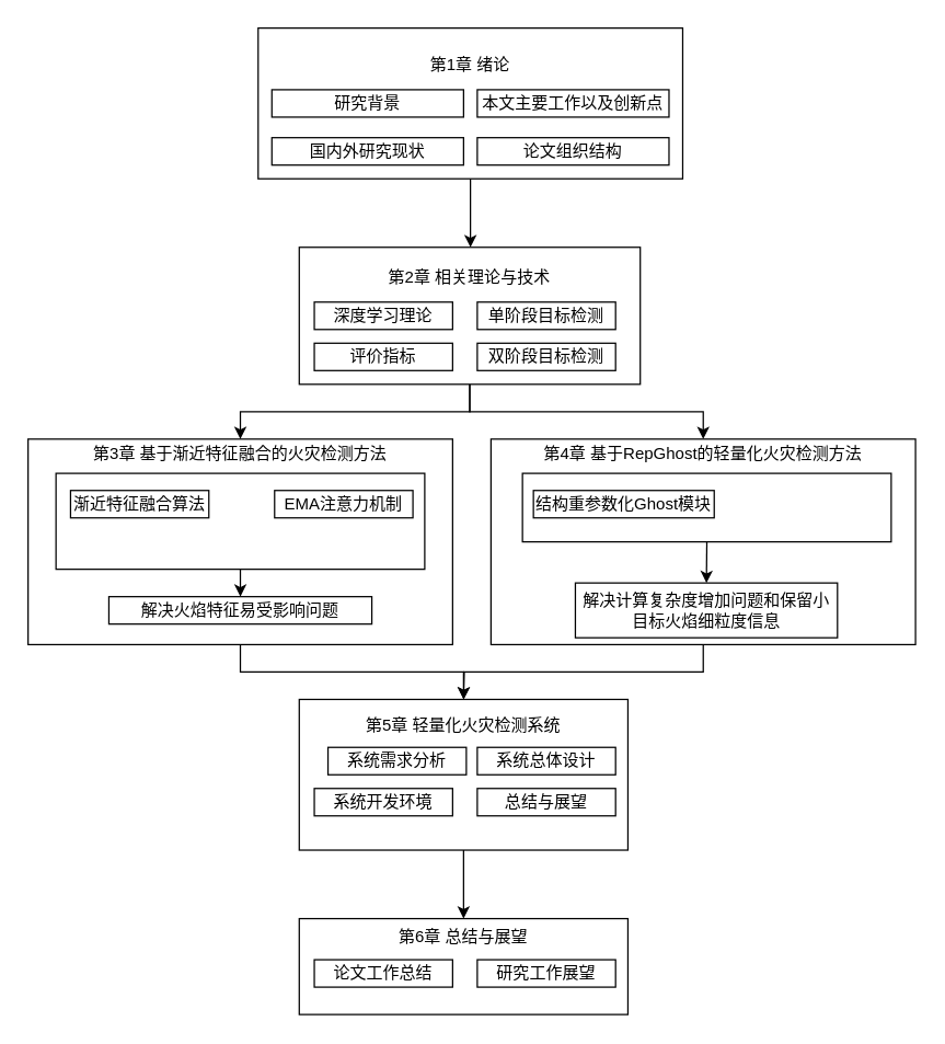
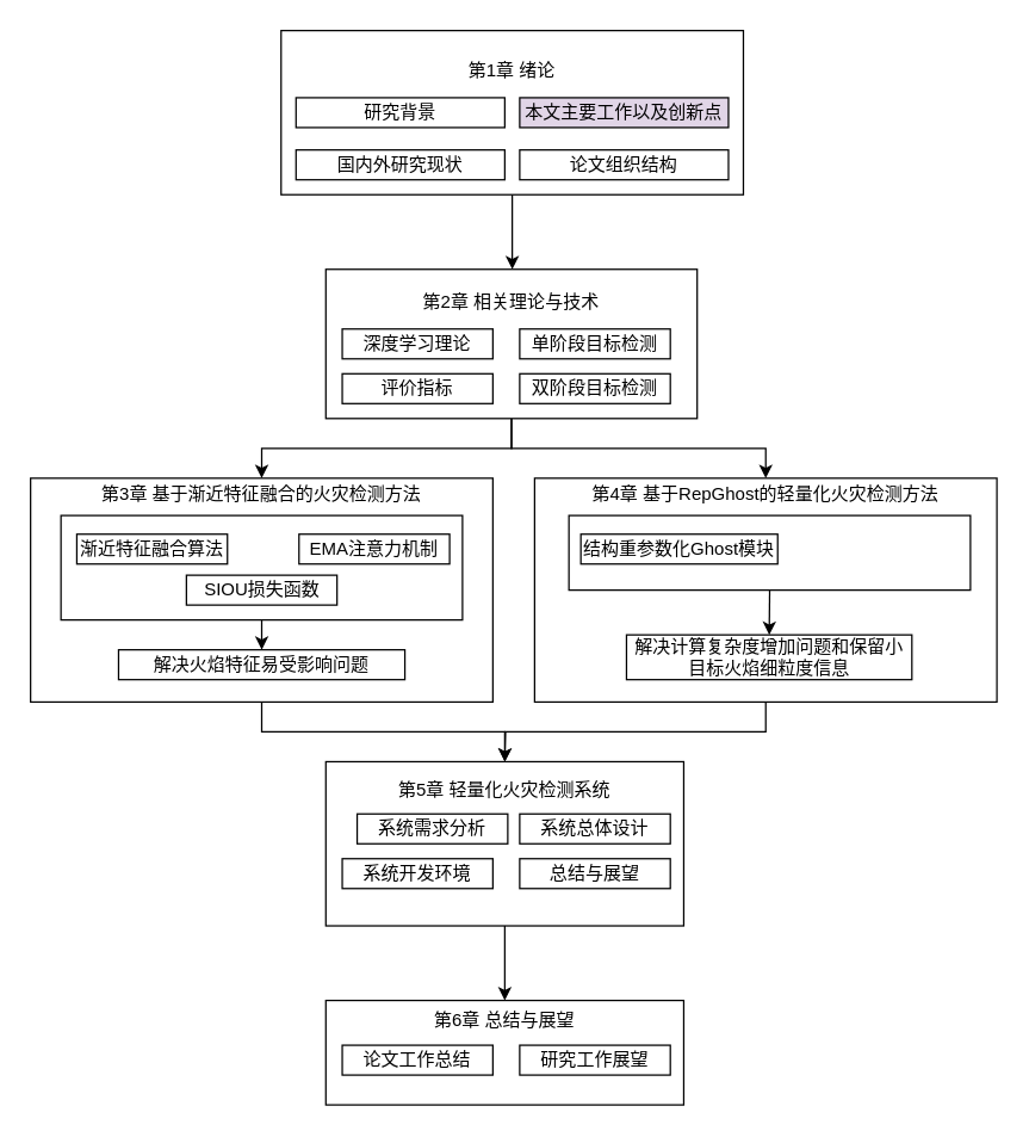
  <mxCell id="0" />
  <mxCell id="1" parent="0" />
  <mxCell id="2" style="edgeStyle=orthogonalEdgeStyle;rounded=0;orthogonalLoop=1;jettySize=auto;html=1;entryX=0.5;entryY=0;entryDx=0;entryDy=0;" edge="1" parent="1" source="3" target="30"><mxGeometry relative="1" as="geometry" /></mxCell>
  <mxCell id="3" value="第3章 基于渐近特征融合的火灾检测方法&lt;div&gt;&lt;br&gt;&lt;/div&gt;&lt;div&gt;&lt;br&gt;&lt;/div&gt;&lt;div&gt;&lt;br&gt;&lt;/div&gt;&lt;div&gt;&lt;br&gt;&lt;/div&gt;&lt;div&gt;&lt;br&gt;&lt;/div&gt;&lt;div&gt;&lt;br&gt;&lt;/div&gt;&lt;div&gt;&lt;br&gt;&lt;/div&gt;&lt;div&gt;&lt;br&gt;&lt;/div&gt;&lt;div&gt;&lt;br&gt;&lt;/div&gt;" style="rounded=0;whiteSpace=wrap;html=1;" vertex="1" parent="1"><mxGeometry x="20" y="320" width="310" height="150" as="geometry" /></mxCell>
  <mxCell id="4" style="edgeStyle=orthogonalEdgeStyle;rounded=0;orthogonalLoop=1;jettySize=auto;html=1;exitX=0.5;exitY=1;exitDx=0;exitDy=0;entryX=0.5;entryY=0;entryDx=0;entryDy=0;" edge="1" parent="1" source="5" target="22"><mxGeometry relative="1" as="geometry" /></mxCell>
  <mxCell id="5" value="" style="rounded=0;whiteSpace=wrap;html=1;" vertex="1" parent="1"><mxGeometry x="40.38" y="345" width="269.25" height="70" as="geometry" /></mxCell>
  <mxCell id="6" style="edgeStyle=orthogonalEdgeStyle;rounded=0;orthogonalLoop=1;jettySize=auto;html=1;" edge="1" parent="1" source="7"><mxGeometry relative="1" as="geometry"><mxPoint x="343" y="180" as="targetPoint" /></mxGeometry></mxCell>
  <mxCell id="7" value="第1章 绪论&lt;div&gt;&lt;br&gt;&lt;/div&gt;&lt;div&gt;&lt;br&gt;&lt;/div&gt;&lt;div&gt;&lt;br&gt;&lt;/div&gt;&lt;div&gt;&lt;br&gt;&lt;/div&gt;" style="rounded=0;whiteSpace=wrap;html=1;" vertex="1" parent="1"><mxGeometry x="188" y="20" width="310" height="110" as="geometry" /></mxCell>
  <mxCell id="8" value="研究背景" style="rounded=0;whiteSpace=wrap;html=1;" vertex="1" parent="1"><mxGeometry x="198" y="65" width="140" height="20" as="geometry" /></mxCell>
  <mxCell id="9" value="国内外研究现状" style="rounded=0;whiteSpace=wrap;html=1;" vertex="1" parent="1"><mxGeometry x="198" y="100" width="140" height="20" as="geometry" /></mxCell>
- <mxCell id="10" value="本文主要工作以及创新点" style="rounded=0;whiteSpace=wrap;html=1;" vertex="1" parent="1"><mxGeometry x="348" y="65" width="140" height="20" as="geometry" /></mxCell>
+ <mxCell id="10" value="本文主要工作以及创新点" style="rounded=0;whiteSpace=wrap;html=1;fillColor=#e1d5e7;" vertex="1" parent="1"><mxGeometry x="348" y="65" width="140" height="20" as="geometry" /></mxCell>
  <mxCell id="11" value="论文组织结构" style="rounded=0;whiteSpace=wrap;html=1;" vertex="1" parent="1"><mxGeometry x="348" y="100" width="140" height="20" as="geometry" /></mxCell>
  <mxCell id="12" style="edgeStyle=orthogonalEdgeStyle;rounded=0;orthogonalLoop=1;jettySize=auto;html=1;exitX=0.5;exitY=1;exitDx=0;exitDy=0;" edge="1" parent="1" source="14" target="3"><mxGeometry relative="1" as="geometry" /></mxCell>
  <mxCell id="13" style="edgeStyle=orthogonalEdgeStyle;rounded=0;orthogonalLoop=1;jettySize=auto;html=1;" edge="1" parent="1" source="14" target="24"><mxGeometry relative="1" as="geometry" /></mxCell>
  <mxCell id="14" value="第2章 相关理论与技术&lt;div&gt;&lt;br&gt;&lt;/div&gt;&lt;div&gt;&lt;br&gt;&lt;/div&gt;&lt;div&gt;&lt;br&gt;&lt;/div&gt;&lt;div&gt;&lt;br&gt;&lt;/div&gt;" style="rounded=0;whiteSpace=wrap;html=1;" vertex="1" parent="1"><mxGeometry x="218" y="180" width="249" height="100" as="geometry" /></mxCell>
  <mxCell id="15" value="深度学习理论" style="rounded=0;whiteSpace=wrap;html=1;" vertex="1" parent="1"><mxGeometry x="229" y="220" width="101" height="20" as="geometry" /></mxCell>
  <mxCell id="16" value="单阶段目标检测" style="rounded=0;whiteSpace=wrap;html=1;" vertex="1" parent="1"><mxGeometry x="348" y="220" width="101" height="20" as="geometry" /></mxCell>
  <mxCell id="17" value="评价指标" style="rounded=0;whiteSpace=wrap;html=1;" vertex="1" parent="1"><mxGeometry x="229" y="250" width="101" height="20" as="geometry" /></mxCell>
  <mxCell id="18" value="双阶段目标检测" style="rounded=0;whiteSpace=wrap;html=1;" vertex="1" parent="1"><mxGeometry x="348" y="250" width="101" height="20" as="geometry" /></mxCell>
  <mxCell id="19" value="渐近特征融合算法" style="rounded=0;whiteSpace=wrap;html=1;" vertex="1" parent="1"><mxGeometry x="51" y="357.5" width="101" height="20" as="geometry" /></mxCell>
  <mxCell id="20" value="EMA注意力机制" style="rounded=0;whiteSpace=wrap;html=1;" vertex="1" parent="1"><mxGeometry x="200" y="357.5" width="101" height="20" as="geometry" /></mxCell>
+ <mxCell id="21" value="SIOU损失函数" style="rounded=0;whiteSpace=wrap;html=1;" vertex="1" parent="1"><mxGeometry x="124.5" y="385" width="101" height="20" as="geometry" /></mxCell>
  <mxCell id="22" value="解决火焰特征易受影响问题" style="rounded=0;whiteSpace=wrap;html=1;" vertex="1" parent="1"><mxGeometry x="79" y="435" width="192" height="20" as="geometry" /></mxCell>
  <mxCell id="23" style="edgeStyle=orthogonalEdgeStyle;rounded=0;orthogonalLoop=1;jettySize=auto;html=1;exitX=0.5;exitY=1;exitDx=0;exitDy=0;" edge="1" parent="1" source="24"><mxGeometry relative="1" as="geometry"><mxPoint x="338" y="510" as="targetPoint" /></mxGeometry></mxCell>
  <mxCell id="24" value="第4章 基于RepGhost的轻量化火灾检测方法&lt;div&gt;&lt;br&gt;&lt;/div&gt;&lt;div&gt;&lt;br&gt;&lt;/div&gt;&lt;div&gt;&lt;br&gt;&lt;/div&gt;&lt;div&gt;&lt;br&gt;&lt;/div&gt;&lt;div&gt;&lt;br&gt;&lt;/div&gt;&lt;div&gt;&lt;br&gt;&lt;/div&gt;&lt;div&gt;&lt;br&gt;&lt;/div&gt;&lt;div&gt;&lt;br&gt;&lt;/div&gt;&lt;div&gt;&lt;br&gt;&lt;/div&gt;" style="rounded=0;whiteSpace=wrap;html=1;" vertex="1" parent="1"><mxGeometry x="358" y="320" width="310" height="150" as="geometry" /></mxCell>
  <mxCell id="25" style="edgeStyle=orthogonalEdgeStyle;rounded=0;orthogonalLoop=1;jettySize=auto;html=1;exitX=0.5;exitY=1;exitDx=0;exitDy=0;entryX=0.5;entryY=0;entryDx=0;entryDy=0;" edge="1" parent="1" source="26" target="28"><mxGeometry relative="1" as="geometry" /></mxCell>
  <mxCell id="26" value="" style="rounded=0;whiteSpace=wrap;html=1;" vertex="1" parent="1"><mxGeometry x="381" y="345" width="269.25" height="50" as="geometry" /></mxCell>
  <mxCell id="27" value="结构重参数化Ghost模块" style="rounded=0;whiteSpace=wrap;html=1;" vertex="1" parent="1"><mxGeometry x="389" y="357.5" width="132" height="20" as="geometry" /></mxCell>
- <mxCell id="28" value="解决计算复杂度增加问题和保留小目标火焰细粒度信息" style="rounded=0;whiteSpace=wrap;html=1;" vertex="1" parent="1"><mxGeometry x="419.62" y="425" width="191.38" height="40" as="geometry" /></mxCell>
+ <mxCell id="28" value="解决计算复杂度增加问题和保留小目标火焰细粒度信息" style="rounded=0;whiteSpace=wrap;html=1;" vertex="1" parent="1"><mxGeometry x="419.62" y="425" width="191.38" height="30" as="geometry" /></mxCell>
  <mxCell id="29" style="edgeStyle=orthogonalEdgeStyle;rounded=0;orthogonalLoop=1;jettySize=auto;html=1;exitX=0.5;exitY=1;exitDx=0;exitDy=0;entryX=0.5;entryY=0;entryDx=0;entryDy=0;" edge="1" parent="1" source="30" target="35"><mxGeometry relative="1" as="geometry" /></mxCell>
  <mxCell id="30" value="第5章 轻量化火灾检测系统&lt;div&gt;&lt;br&gt;&lt;/div&gt;&lt;div&gt;&lt;br&gt;&lt;/div&gt;&lt;div&gt;&lt;br&gt;&lt;/div&gt;&lt;div&gt;&lt;br&gt;&lt;/div&gt;&lt;div&gt;&lt;br&gt;&lt;/div&gt;" style="rounded=0;whiteSpace=wrap;html=1;" vertex="1" parent="1"><mxGeometry x="218" y="510" width="240" height="110" as="geometry" /></mxCell>
  <mxCell id="31" value="系统需求分析" style="rounded=0;whiteSpace=wrap;html=1;" vertex="1" parent="1"><mxGeometry x="239" y="545" width="101" height="20" as="geometry" /></mxCell>
  <mxCell id="32" value="系统开发环境" style="rounded=0;whiteSpace=wrap;html=1;" vertex="1" parent="1"><mxGeometry x="229" y="575" width="101" height="20" as="geometry" /></mxCell>
  <mxCell id="33" value="总结与展望" style="rounded=0;whiteSpace=wrap;html=1;" vertex="1" parent="1"><mxGeometry x="348" y="575" width="101" height="20" as="geometry" /></mxCell>
  <mxCell id="34" value="系统总体设计" style="rounded=0;whiteSpace=wrap;html=1;" vertex="1" parent="1"><mxGeometry x="348" y="545" width="101" height="20" as="geometry" /></mxCell>
  <mxCell id="35" value="第6章 总结与展望&lt;div&gt;&lt;br&gt;&lt;/div&gt;&lt;div&gt;&lt;br&gt;&lt;/div&gt;&lt;div&gt;&lt;br&gt;&lt;/div&gt;" style="rounded=0;whiteSpace=wrap;html=1;" vertex="1" parent="1"><mxGeometry x="218" y="670" width="240" height="70" as="geometry" /></mxCell>
  <mxCell id="36" value="论文工作总结" style="rounded=0;whiteSpace=wrap;html=1;" vertex="1" parent="1"><mxGeometry x="229" y="700" width="101" height="20" as="geometry" /></mxCell>
  <mxCell id="37" value="研究工作展望" style="rounded=0;whiteSpace=wrap;html=1;" vertex="1" parent="1"><mxGeometry x="348" y="700" width="101" height="20" as="geometry" /></mxCell>
